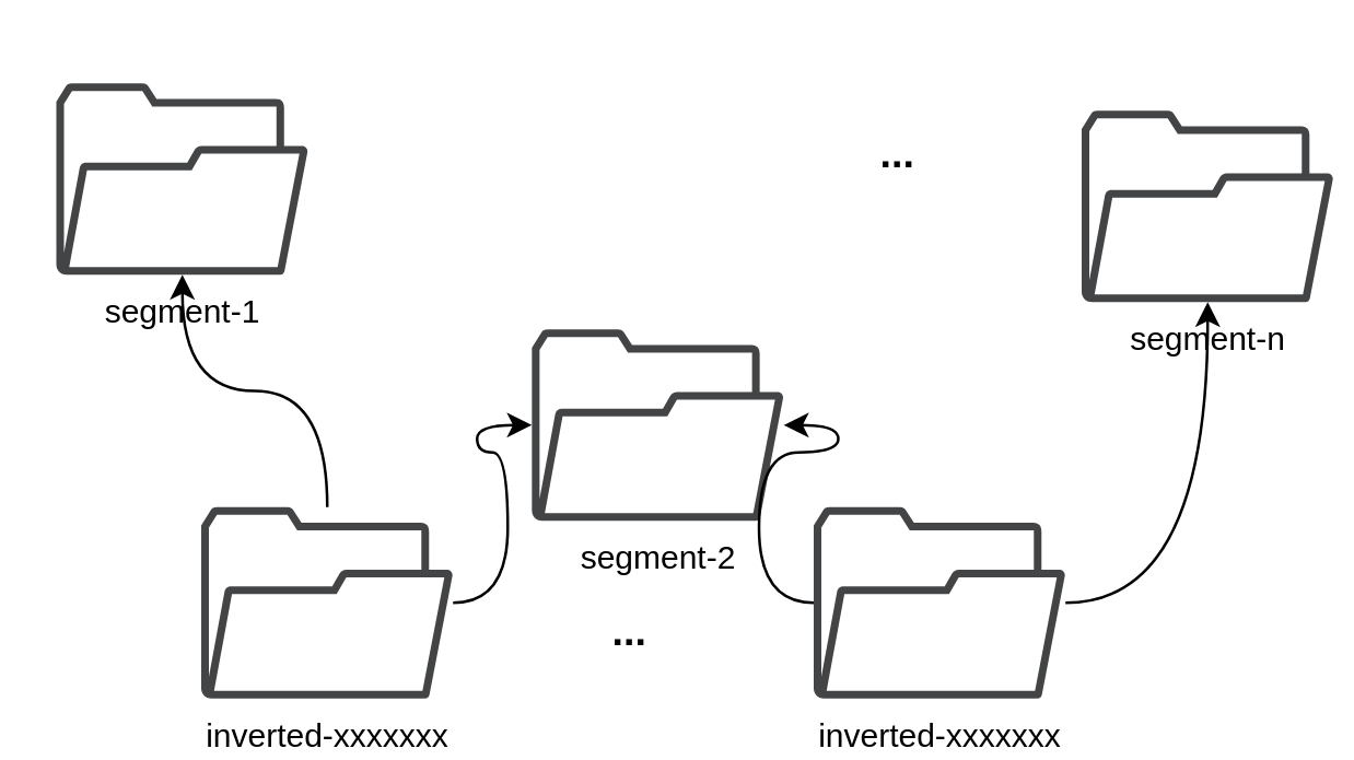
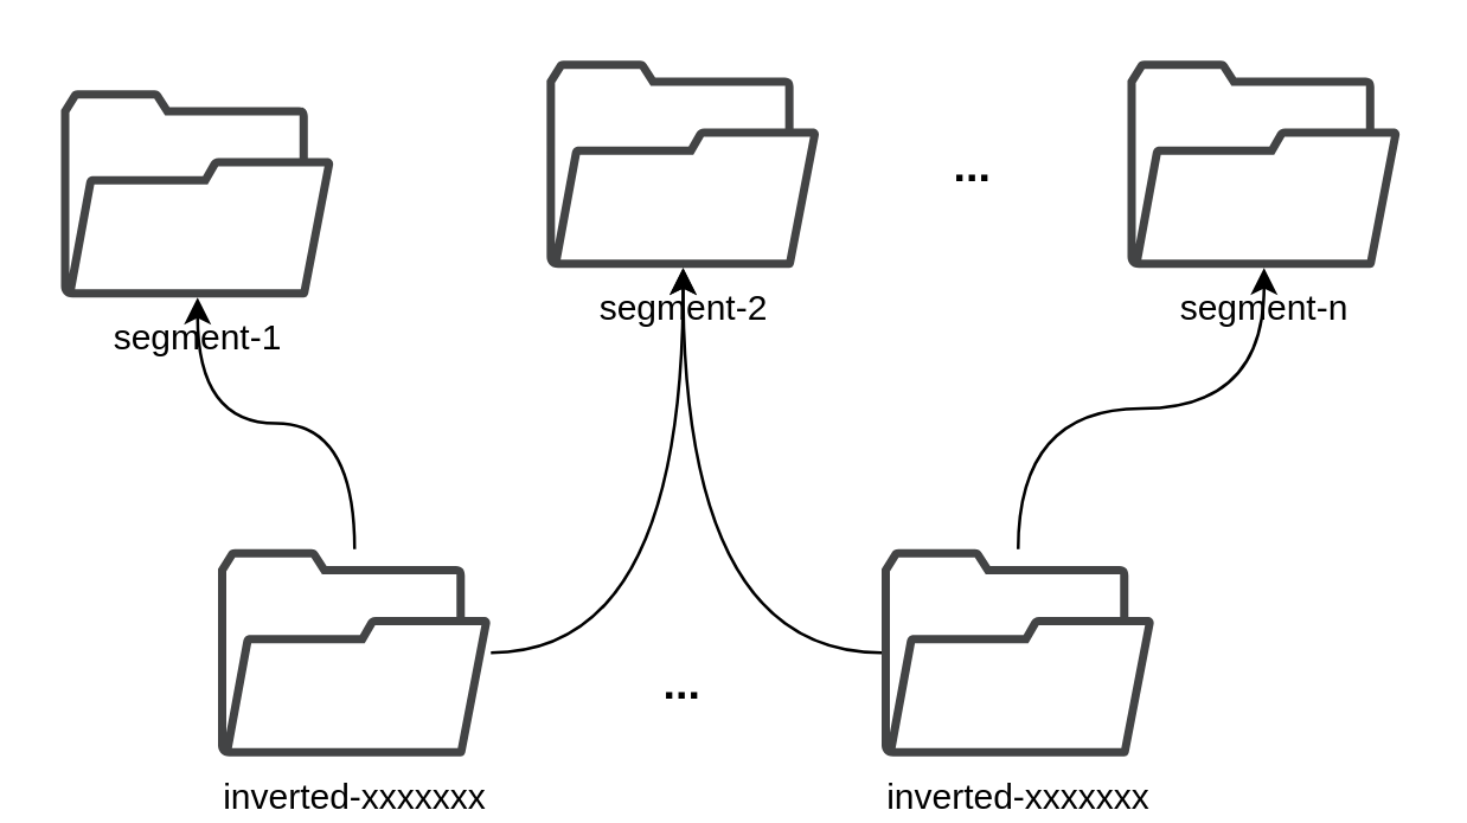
  <mxCell id="0" />
  <mxCell id="1" parent="0" />
  <mxCell id="2" value="segment-1" style="sketch=0;pointerEvents=1;shadow=0;dashed=0;html=1;strokeColor=none;fillColor=#434445;aspect=fixed;labelPosition=center;verticalLabelPosition=bottom;verticalAlign=top;align=center;outlineConnect=0;shape=mxgraph.vvd.folder;" parent="1" vertex="1"><mxGeometry x="20" y="30" width="92.11" height="70" as="geometry" /></mxCell>
- <mxCell id="3" value="segment-2" style="sketch=0;pointerEvents=1;shadow=0;dashed=0;html=1;strokeColor=none;fillColor=#434445;aspect=fixed;labelPosition=center;verticalLabelPosition=bottom;verticalAlign=top;align=center;outlineConnect=0;shape=mxgraph.vvd.folder;" parent="1" vertex="1"><mxGeometry x="193.94" y="120" width="92.11" height="70" as="geometry" /></mxCell>
- <mxCell id="4" value="segment-n" style="sketch=0;pointerEvents=1;shadow=0;dashed=0;html=1;strokeColor=none;fillColor=#434445;aspect=fixed;labelPosition=center;verticalLabelPosition=bottom;verticalAlign=top;align=center;outlineConnect=0;shape=mxgraph.vvd.folder;" parent="1" vertex="1"><mxGeometry x="395" y="40" width="92.11" height="70" as="geometry" /></mxCell>
+ <mxCell id="3" value="segment-2" style="sketch=0;pointerEvents=1;shadow=0;dashed=0;html=1;strokeColor=none;fillColor=#434445;aspect=fixed;labelPosition=center;verticalLabelPosition=bottom;verticalAlign=top;align=center;outlineConnect=0;shape=mxgraph.vvd.folder;" parent="1" vertex="1"><mxGeometry x="183.94" y="20" width="92.11" height="70" as="geometry" /></mxCell>
+ <mxCell id="4" value="segment-n" style="sketch=0;pointerEvents=1;shadow=0;dashed=0;html=1;strokeColor=none;fillColor=#434445;aspect=fixed;labelPosition=center;verticalLabelPosition=bottom;verticalAlign=top;align=center;outlineConnect=0;shape=mxgraph.vvd.folder;" parent="1" vertex="1"><mxGeometry x="380" y="20" width="92.11" height="70" as="geometry" /></mxCell>
  <mxCell id="5" style="edgeStyle=orthogonalEdgeStyle;rounded=0;orthogonalLoop=1;jettySize=auto;html=1;curved=1;" parent="1" source="7" target="2" edge="1"><mxGeometry relative="1" as="geometry" /></mxCell>
  <mxCell id="6" style="edgeStyle=orthogonalEdgeStyle;rounded=0;orthogonalLoop=1;jettySize=auto;html=1;curved=1;" parent="1" source="7" target="3" edge="1"><mxGeometry relative="1" as="geometry" /></mxCell>
  <mxCell id="7" value="inverted-xxxxxxx" style="sketch=0;pointerEvents=1;shadow=0;dashed=0;html=1;strokeColor=none;fillColor=#434445;aspect=fixed;labelPosition=center;verticalLabelPosition=bottom;verticalAlign=top;align=center;outlineConnect=0;shape=mxgraph.vvd.folder;" parent="1" vertex="1"><mxGeometry x="73" y="185" width="92.11" height="70" as="geometry" /></mxCell>
  <mxCell id="8" value="&lt;b&gt;&lt;font style=&quot;font-size: 15px;&quot;&gt;...&lt;/font&gt;&lt;/b&gt;" style="text;html=1;align=center;verticalAlign=middle;whiteSpace=wrap;rounded=0;" parent="1" vertex="1"><mxGeometry x="298.06" y="40" width="60" height="30" as="geometry" /></mxCell>
  <mxCell id="9" style="edgeStyle=orthogonalEdgeStyle;rounded=0;orthogonalLoop=1;jettySize=auto;html=1;curved=1;" parent="1" source="11" target="3" edge="1"><mxGeometry relative="1" as="geometry" /></mxCell>
  <mxCell id="10" style="edgeStyle=orthogonalEdgeStyle;rounded=0;orthogonalLoop=1;jettySize=auto;html=1;curved=1;" parent="1" source="11" target="4" edge="1"><mxGeometry relative="1" as="geometry" /></mxCell>
  <mxCell id="11" value="inverted-xxxxxxx" style="sketch=0;pointerEvents=1;shadow=0;dashed=0;html=1;strokeColor=none;fillColor=#434445;aspect=fixed;labelPosition=center;verticalLabelPosition=bottom;verticalAlign=top;align=center;outlineConnect=0;shape=mxgraph.vvd.folder;" parent="1" vertex="1"><mxGeometry x="297" y="185" width="92.11" height="70" as="geometry" /></mxCell>
  <mxCell id="12" value="&lt;b&gt;&lt;font style=&quot;font-size: 15px;&quot;&gt;...&lt;/font&gt;&lt;/b&gt;" style="text;html=1;align=center;verticalAlign=middle;whiteSpace=wrap;rounded=0;" parent="1" vertex="1"><mxGeometry x="200" y="215" width="60" height="30" as="geometry" /></mxCell>
